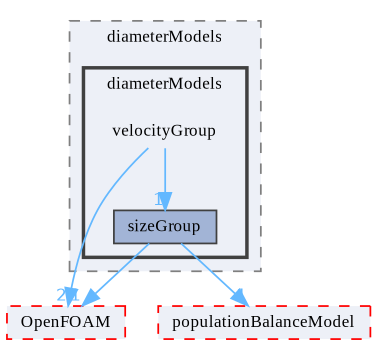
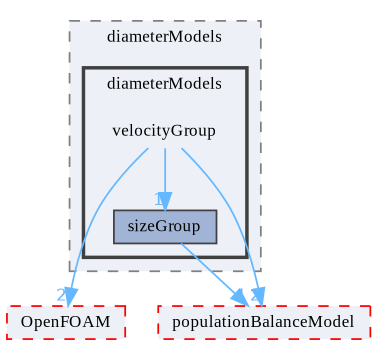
  digraph {
    compound=true
    fontname="Liberation Serif"
    node [fontname="Liberation Serif" fontsize=10 shape=box color=red fillcolor="#edf0f7" style="filled,dashed"]
    edge [color=steelblue1 fontcolor=steelblue1 fontname="Liberation Serif" fontsize=10 headlabel=1 labeldistance=1.5 labelfontname=Helvetica labelfontsize=10]
    n1 [height=0.2 label=velocityGroup shape=plaintext width=0.4 color="" fillcolor="" style=""]
    n2 [color=grey25 fillcolor="#a2b4d6" height=0.2 label=sizeGroup style=filled width=0.4]
    n3 [height=0.2 label=OpenFOAM width=0.4]
    n4 [height=0.2 label=populationBalanceModel width=0.4]
    subgraph cluster_1 {
      bgcolor="#edf0f7"
      fontsize=10
      label=diameterModels
      pencolor=grey50
      style="filled,dashed"
      subgraph cluster_2 {
        bgcolor="#edf0f7"
        fontsize=10
        label=diameterModels
        pencolor=grey25
        style="filled,bold"
        n1
        n2
      }
    }
    n1 -> n2
    n1 -> n3 [headlabel=2]
-   n2 -> n3
+   n1 -> n4 [headlabel=2]
    n2 -> n4
  }
